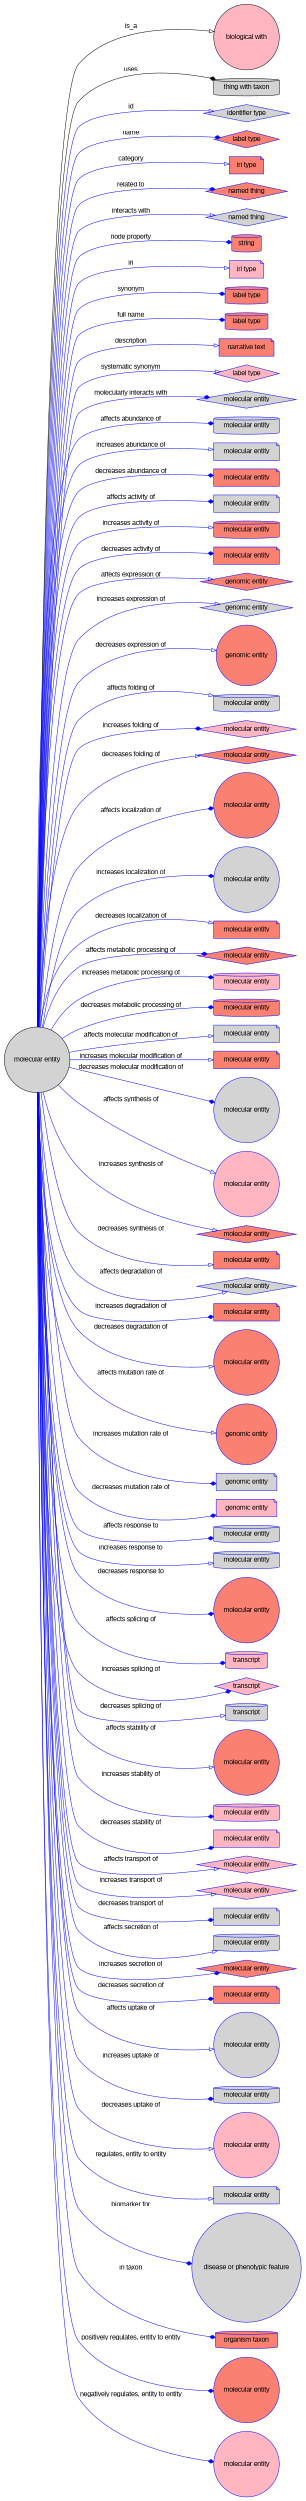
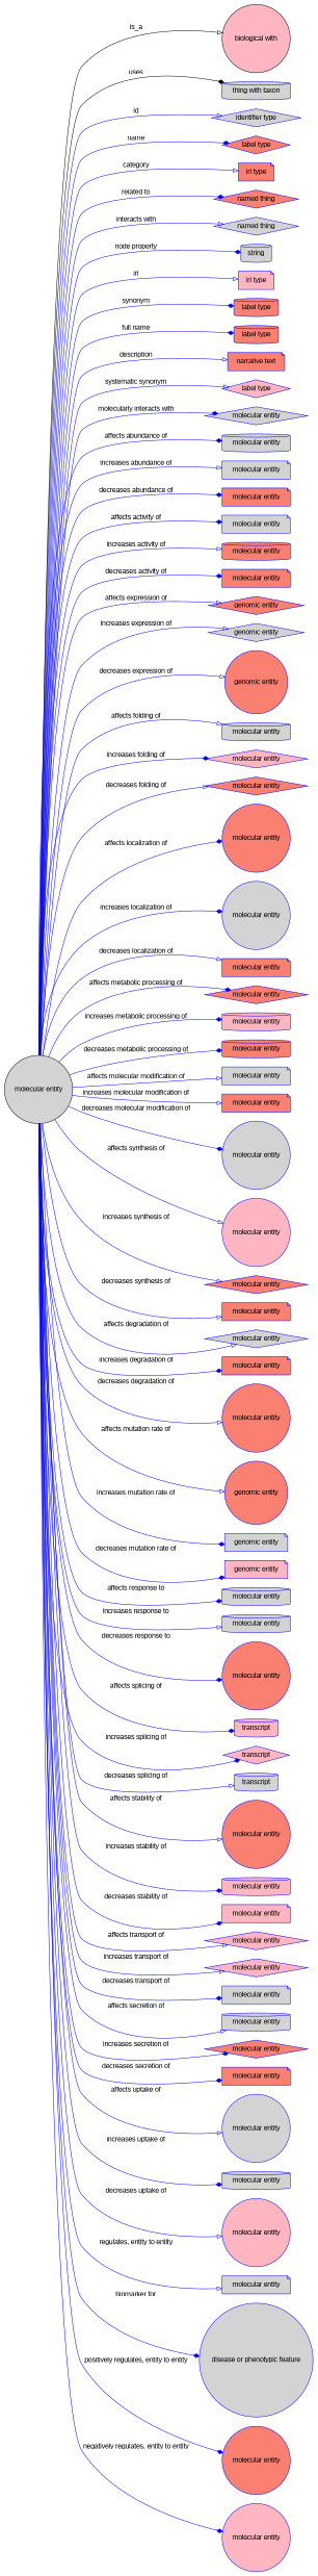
  digraph {
    fontname="Liberation Sans"
    rankdir=LR
    node [fillcolor=salmon fontname="Liberation Sans" shape=note style=filled color=blue]
    edge [arrowhead=diamond fontname="Liberation Sans" color=blue style=solid]
    n1 [fillcolor=lightgrey height=0.5 label="molecular entity" shape=circle width=1.8837 color=""]
    n2 [fillcolor=lightpink height=0.5 label="biological with" shape=circle width=1.884 color=""]
-   "thing with taxon" [fillcolor=lightgrey height=0.5 shape=cylinder width=1.891 color=""]
+   "thing with taxon" [fillcolor=lightgrey height=0.5 shape=cylinder width=1.891]
    n4 [fillcolor=lightgrey height=0.5 label="identifier type" shape=diamond width=1.652]
    n5 [height=0.5 label="label type" shape=diamond width=1.2425]
    n6 [height=0.5 label="iri type" width=0.9834]
    n7 [height=0.5 label="named thing" shape=diamond width=1.5019]
    n8 [fillcolor=lightgrey height=0.5 label="named thing" shape=diamond width=1.5019]
-   n9 [height=0.5 label=string shape=cylinder width=0.8403]
+   n9 [fillcolor=lightgrey height=0.5 label=string shape=cylinder width=0.8403]
    n10 [fillcolor=lightpink height=0.5 label="iri type" width=0.9834]
    n11 [height=0.5 label="label type" shape=cylinder width=1.2425]
    n12 [height=0.5 label="label type" shape=cylinder width=1.2425]
    n13 [height=0.5 label="narrative text" width=1.5834]
    n14 [fillcolor=lightpink height=0.5 label="label type" shape=diamond width=1.2425]
    n15 [fillcolor=lightgrey height=0.5 label="molecular entity" shape=diamond width=1.8837]
    n16 [fillcolor=lightgrey height=0.5 label="molecular entity" shape=cylinder width=1.8837]
    n17 [fillcolor=lightgrey height=0.5 label="molecular entity" width=1.8837]
    n18 [height=0.5 label="molecular entity" width=1.8837]
    n19 [fillcolor=lightgrey height=0.5 label="molecular entity" width=1.8837]
    n20 [height=0.5 label="molecular entity" shape=cylinder width=1.8837]
    n21 [height=0.5 label="molecular entity" width=1.8837]
    n22 [height=0.5 label="genomic entity" shape=diamond width=1.7475]
    n23 [fillcolor=lightgrey height=0.5 label="genomic entity" shape=diamond width=1.7475]
    n24 [height=0.5 label="genomic entity" shape=circle width=1.7475]
    n25 [fillcolor=lightgrey height=0.5 label="molecular entity" shape=cylinder width=1.8837]
    n26 [fillcolor=lightpink height=0.5 label="molecular entity" shape=diamond width=1.8837]
    n27 [height=0.5 label="molecular entity" shape=diamond width=1.8837]
    n28 [height=0.5 label="molecular entity" shape=circle width=1.8837]
    n29 [fillcolor=lightgrey height=0.5 label="molecular entity" shape=circle width=1.8837]
    n30 [height=0.5 label="molecular entity" width=1.8837]
    n31 [height=0.5 label="molecular entity" shape=diamond width=1.8837]
    n32 [fillcolor=lightpink height=0.5 label="molecular entity" shape=cylinder width=1.8837]
    n33 [height=0.5 label="molecular entity" shape=cylinder width=1.8837]
    n34 [fillcolor=lightgrey height=0.5 label="molecular entity" width=1.8837]
    n35 [height=0.5 label="molecular entity" width=1.8837]
    n36 [fillcolor=lightgrey height=0.5 label="molecular entity" shape=circle width=1.8837]
    n37 [fillcolor=lightpink height=0.5 label="molecular entity" shape=circle width=1.8837]
    n38 [height=0.5 label="molecular entity" shape=diamond width=1.8837]
    n39 [height=0.5 label="molecular entity" width=1.8837]
    n40 [fillcolor=lightgrey height=0.5 label="molecular entity" shape=diamond width=1.8837]
    n41 [height=0.5 label="molecular entity" width=1.8837]
    n42 [height=0.5 label="molecular entity" shape=circle width=1.8837]
    n43 [height=0.5 label="genomic entity" shape=circle width=1.7475]
    n44 [fillcolor=lightgrey height=0.5 label="genomic entity" width=1.7475]
    n45 [fillcolor=lightpink height=0.5 label="genomic entity" width=1.7475]
    n46 [fillcolor=lightgrey height=0.5 label="molecular entity" shape=cylinder width=1.8837]
    n47 [fillcolor=lightgrey height=0.5 label="molecular entity" shape=cylinder width=1.8837]
    n48 [height=0.5 label="molecular entity" shape=circle width=1.8837]
    n49 [fillcolor=lightpink height=0.5 label=transcript shape=cylinder width=1.2084]
    n50 [fillcolor=lightpink height=0.5 label=transcript shape=diamond width=1.2084]
    n51 [fillcolor=lightgrey height=0.5 label=transcript shape=cylinder width=1.2084]
    n52 [height=0.5 label="molecular entity" shape=circle width=1.8837]
    n53 [fillcolor=lightpink height=0.5 label="molecular entity" shape=cylinder width=1.8837]
    n54 [fillcolor=lightpink height=0.5 label="molecular entity" width=1.8837]
    n55 [fillcolor=lightpink height=0.5 label="molecular entity" shape=diamond width=1.8837]
    n56 [fillcolor=lightpink height=0.5 label="molecular entity" shape=diamond width=1.8837]
    n57 [fillcolor=lightgrey height=0.5 label="molecular entity" width=1.8837]
    n58 [fillcolor=lightgrey height=0.5 label="molecular entity" shape=cylinder width=1.8837]
    n59 [height=0.5 label="molecular entity" shape=diamond width=1.8837]
    n60 [height=0.5 label="molecular entity" width=1.8837]
    n61 [fillcolor=lightgrey height=0.5 label="molecular entity" shape=circle width=1.8837]
    n62 [fillcolor=lightgrey height=0.5 label="molecular entity" shape=cylinder width=1.8837]
    n63 [fillcolor=lightpink height=0.5 label="molecular entity" shape=circle width=1.8837]
    n64 [fillcolor=lightgrey height=0.5 label="molecular entity" width=1.8837]
    n65 [fillcolor=lightgrey height=0.5 label="disease or phenotypic feature" shape=circle width=3.1523]
-   n66 [height=0.5 label="organism taxon" shape=cylinder width=1.7978]
    n67 [height=0.5 label="molecular entity" shape=circle width=1.8837]
    n68 [fillcolor=lightpink height=0.5 label="molecular entity" shape=circle width=1.8837]
    n1 -> n2 [arrowhead=onormal label=is_a color="" style=""]
    n1 -> "thing with taxon" [label=uses color="" style=""]
    n1 -> n4 [arrowhead=onormal label=id]
    n1 -> n5 [label=name]
    n1 -> n6 [arrowhead=onormal label=category]
    n1 -> n7 [label="related to"]
    n1 -> n8 [arrowhead=onormal label="interacts with"]
    n1 -> n9 [label="node property"]
    n1 -> n10 [arrowhead=onormal label=iri]
    n1 -> n11 [label=synonym]
    n1 -> n12 [label="full name"]
    n1 -> n13 [arrowhead=onormal label=description]
    n1 -> n14 [arrowhead=onormal label="systematic synonym"]
    n1 -> n15 [label="molecularly interacts with"]
    n1 -> n16 [label="affects abundance of"]
    n1 -> n17 [arrowhead=onormal label="increases abundance of"]
    n1 -> n18 [label="decreases abundance of"]
    n1 -> n19 [label="affects activity of"]
    n1 -> n20 [arrowhead=onormal label="increases activity of"]
    n1 -> n21 [label="decreases activity of"]
    n1 -> n22 [arrowhead=onormal label="affects expression of"]
    n1 -> n23 [arrowhead=onormal label="increases expression of"]
    n1 -> n24 [arrowhead=onormal label="decreases expression of"]
    n1 -> n25 [arrowhead=onormal label="affects folding of"]
    n1 -> n26 [label="increases folding of"]
    n1 -> n27 [arrowhead=onormal label="decreases folding of"]
    n1 -> n28 [label="affects localization of"]
    n1 -> n29 [label="increases localization of"]
    n1 -> n30 [arrowhead=onormal label="decreases localization of"]
    n1 -> n31 [label="affects metabolic processing of"]
    n1 -> n32 [label="increases metabolic processing of"]
    n1 -> n33 [label="decreases metabolic processing of"]
    n1 -> n34 [arrowhead=onormal label="affects molecular modification of"]
    n1 -> n35 [arrowhead=onormal label="increases molecular modification of"]
    n1 -> n36 [label="decreases molecular modification of"]
    n1 -> n37 [arrowhead=onormal label="affects synthesis of"]
    n1 -> n38 [arrowhead=onormal label="increases synthesis of"]
    n1 -> n39 [arrowhead=onormal label="decreases synthesis of"]
    n1 -> n40 [arrowhead=onormal label="affects degradation of"]
    n1 -> n41 [label="increases degradation of"]
    n1 -> n42 [arrowhead=onormal label="decreases degradation of"]
    n1 -> n43 [arrowhead=onormal label="affects mutation rate of"]
    n1 -> n44 [label="increases mutation rate of"]
    n1 -> n45 [label="decreases mutation rate of"]
    n1 -> n46 [label="affects response to"]
    n1 -> n47 [arrowhead=onormal label="increases response to"]
    n1 -> n48 [label="decreases response to"]
    n1 -> n49 [label="affects splicing of"]
    n1 -> n50 [label="increases splicing of"]
    n1 -> n51 [arrowhead=onormal label="decreases splicing of"]
    n1 -> n52 [arrowhead=onormal label="affects stability of"]
    n1 -> n53 [label="increases stability of"]
    n1 -> n54 [label="decreases stability of"]
    n1 -> n55 [arrowhead=onormal label="affects transport of"]
    n1 -> n56 [arrowhead=onormal label="increases transport of"]
    n1 -> n57 [label="decreases transport of"]
    n1 -> n58 [arrowhead=onormal label="affects secretion of"]
    n1 -> n59 [label="increases secretion of"]
    n1 -> n60 [label="decreases secretion of"]
    n1 -> n61 [arrowhead=onormal label="affects uptake of"]
    n1 -> n62 [label="increases uptake of"]
    n1 -> n63 [arrowhead=onormal label="decreases uptake of"]
    n1 -> n64 [arrowhead=onormal label="regulates, entity to entity"]
    n1 -> n65 [label="biomarker for"]
-   n1 -> n66 [label="in taxon"]
    n1 -> n67 [label="positively regulates, entity to entity"]
    n1 -> n68 [label="negatively regulates, entity to entity"]
  }
